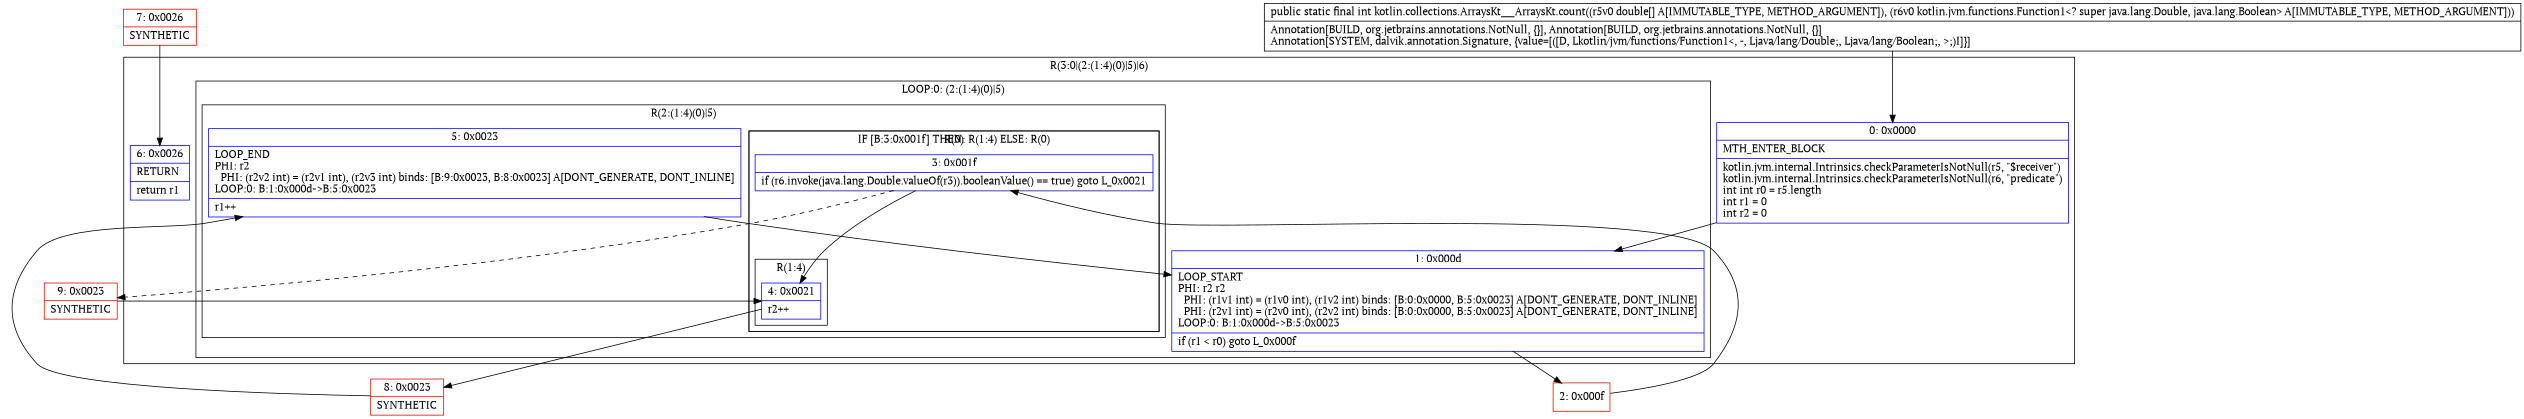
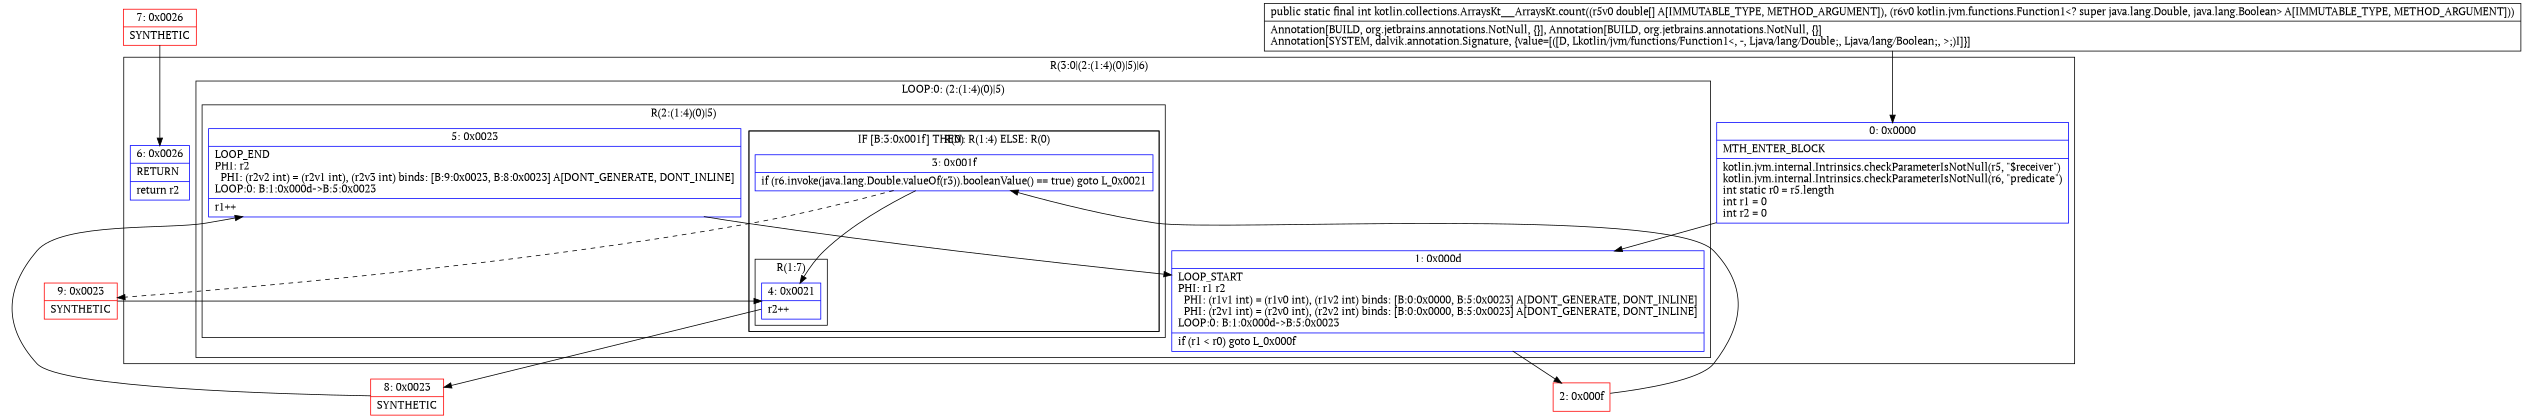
  digraph {
    fontname="PT Serif"
    node [color=blue fontname="PT Serif" shape=record]
    edge [fontname="PT Serif"]
    n1 [label="{4\:\ 0x0021|r2++\l}"]
    n2 [label="{3\:\ 0x001f|if (r6.invoke(java.lang.Double.valueOf(r3)).booleanValue() == true) goto L_0x0021\l}"]
    n3 [label="{5\:\ 0x0023|LOOP_END\lPHI: r2 \l  PHI: (r2v2 int) = (r2v1 int), (r2v3 int) binds: [B:9:0x0023, B:8:0x0023] A[DONT_GENERATE, DONT_INLINE]\lLOOP:0: B:1:0x000d\-\>B:5:0x0023\l|r1++\l}"]
-   n4 [label="{1\:\ 0x000d|LOOP_START\lPHI: r2 r2 \l  PHI: (r1v1 int) = (r1v0 int), (r1v2 int) binds: [B:0:0x0000, B:5:0x0023] A[DONT_GENERATE, DONT_INLINE]\l  PHI: (r2v1 int) = (r2v0 int), (r2v2 int) binds: [B:0:0x0000, B:5:0x0023] A[DONT_GENERATE, DONT_INLINE]\lLOOP:0: B:1:0x000d\-\>B:5:0x0023\l|if (r1 \< r0) goto L_0x000f\l}"]
-   n5 [label="{0\:\ 0x0000|MTH_ENTER_BLOCK\l|kotlin.jvm.internal.Intrinsics.checkParameterIsNotNull(r5, \"$receiver\")\lkotlin.jvm.internal.Intrinsics.checkParameterIsNotNull(r6, \"predicate\")\lint int r0 = r5.length\lint r1 = 0\lint r2 = 0\l}"]
-   n6 [label="{6\:\ 0x0026|RETURN\l|return r1\l}"]
+   n4 [label="{1\:\ 0x000d|LOOP_START\lPHI: r1 r2 \l  PHI: (r1v1 int) = (r1v0 int), (r1v2 int) binds: [B:0:0x0000, B:5:0x0023] A[DONT_GENERATE, DONT_INLINE]\l  PHI: (r2v1 int) = (r2v0 int), (r2v2 int) binds: [B:0:0x0000, B:5:0x0023] A[DONT_GENERATE, DONT_INLINE]\lLOOP:0: B:1:0x000d\-\>B:5:0x0023\l|if (r1 \< r0) goto L_0x000f\l}"]
+   n5 [label="{0\:\ 0x0000|MTH_ENTER_BLOCK\l|kotlin.jvm.internal.Intrinsics.checkParameterIsNotNull(r5, \"$receiver\")\lkotlin.jvm.internal.Intrinsics.checkParameterIsNotNull(r6, \"predicate\")\lint static r0 = r5.length\lint r1 = 0\lint r2 = 0\l}"]
+   n6 [label="{6\:\ 0x0026|RETURN\l|return r2\l}"]
    n7 [color=red label="{8\:\ 0x0023|SYNTHETIC\l}"]
    n8 [color=red label="{9\:\ 0x0023|SYNTHETIC\l}"]
    n9 [color=red label="{2\:\ 0x000f}"]
    n10 [color=red label="{7\:\ 0x0026|SYNTHETIC\l}"]
    n11 [label="{public static final int kotlin.collections.ArraysKt___ArraysKt.count((r5v0 double[] A[IMMUTABLE_TYPE, METHOD_ARGUMENT]), (r6v0 kotlin.jvm.functions.Function1\<? super java.lang.Double, java.lang.Boolean\> A[IMMUTABLE_TYPE, METHOD_ARGUMENT]))  | Annotation[BUILD, org.jetbrains.annotations.NotNull, \{\}], Annotation[BUILD, org.jetbrains.annotations.NotNull, \{\}]\lAnnotation[SYSTEM, dalvik.annotation.Signature, \{value=[([D, Lkotlin\/jvm\/functions\/Function1\<, \-, Ljava\/lang\/Double;, Ljava\/lang\/Boolean;, \>;)I]\}]\l}" color=""]
    subgraph cluster_1 {
      label="R(3:0|(2:(1:4)(0)|5)|6)"
      n5
      n6
      subgraph cluster_2 {
        label="LOOP:0: (2:(1:4)(0)|5)"
        n4
        subgraph cluster_3 {
          label="R(2:(1:4)(0)|5)"
          n3
          subgraph cluster_4 {
            label="IF [B:3:0x001f] THEN: R(1:4) ELSE: R(0)"
            n2
            subgraph cluster_5 {
-             label="R(1:4)"
+             label="R(1:7)"
              n1
            }
            subgraph cluster_6 {
              label="R(0)"
            }
          }
        }
      }
    }
    n1 -> n7
    n2 -> n1
    n2 -> n8 [style=dashed]
    n3 -> n4
    n4 -> n9
    n5 -> n4
    n7 -> n3
    n8 -> n1
    n9 -> n2
    n10 -> n6
    n11 -> n5
  }
